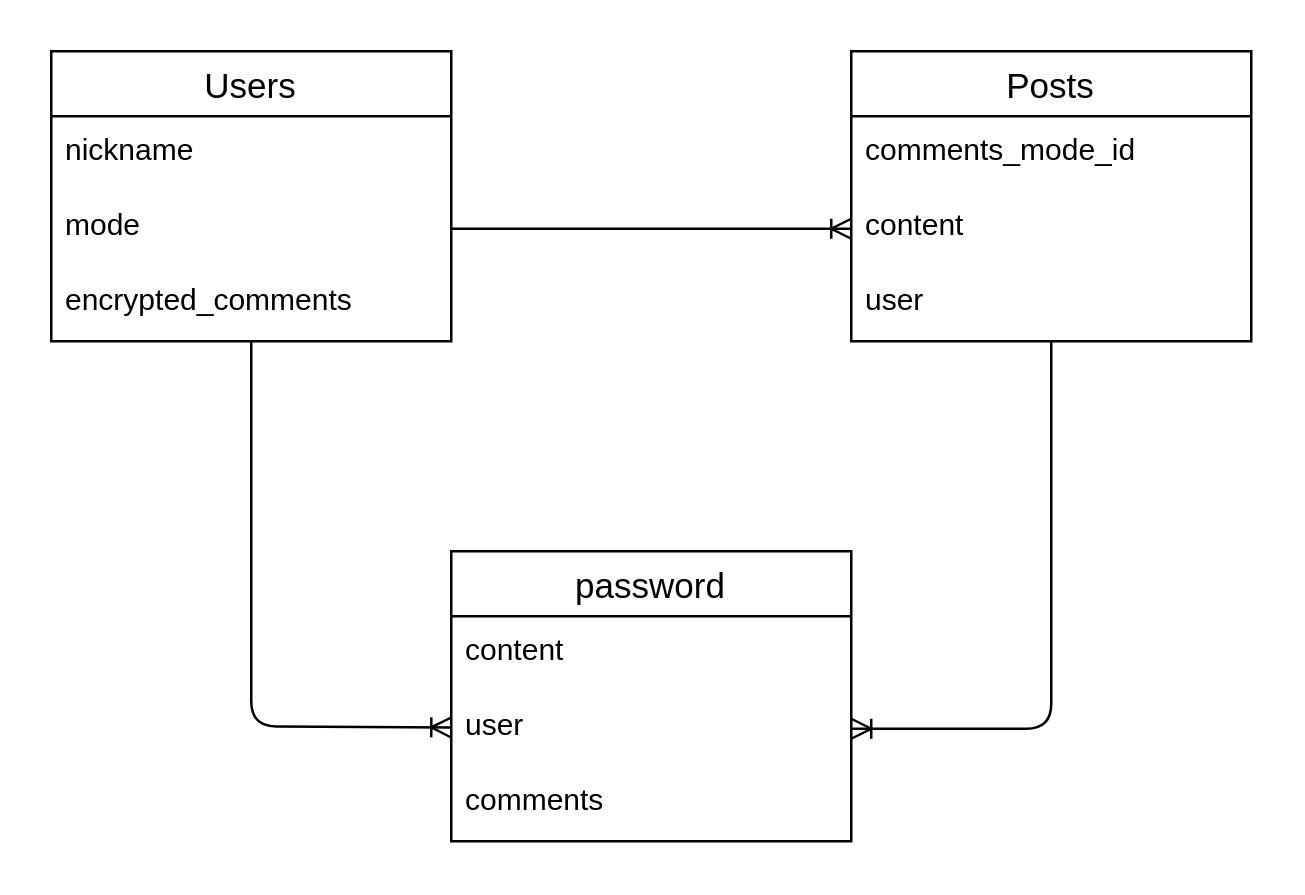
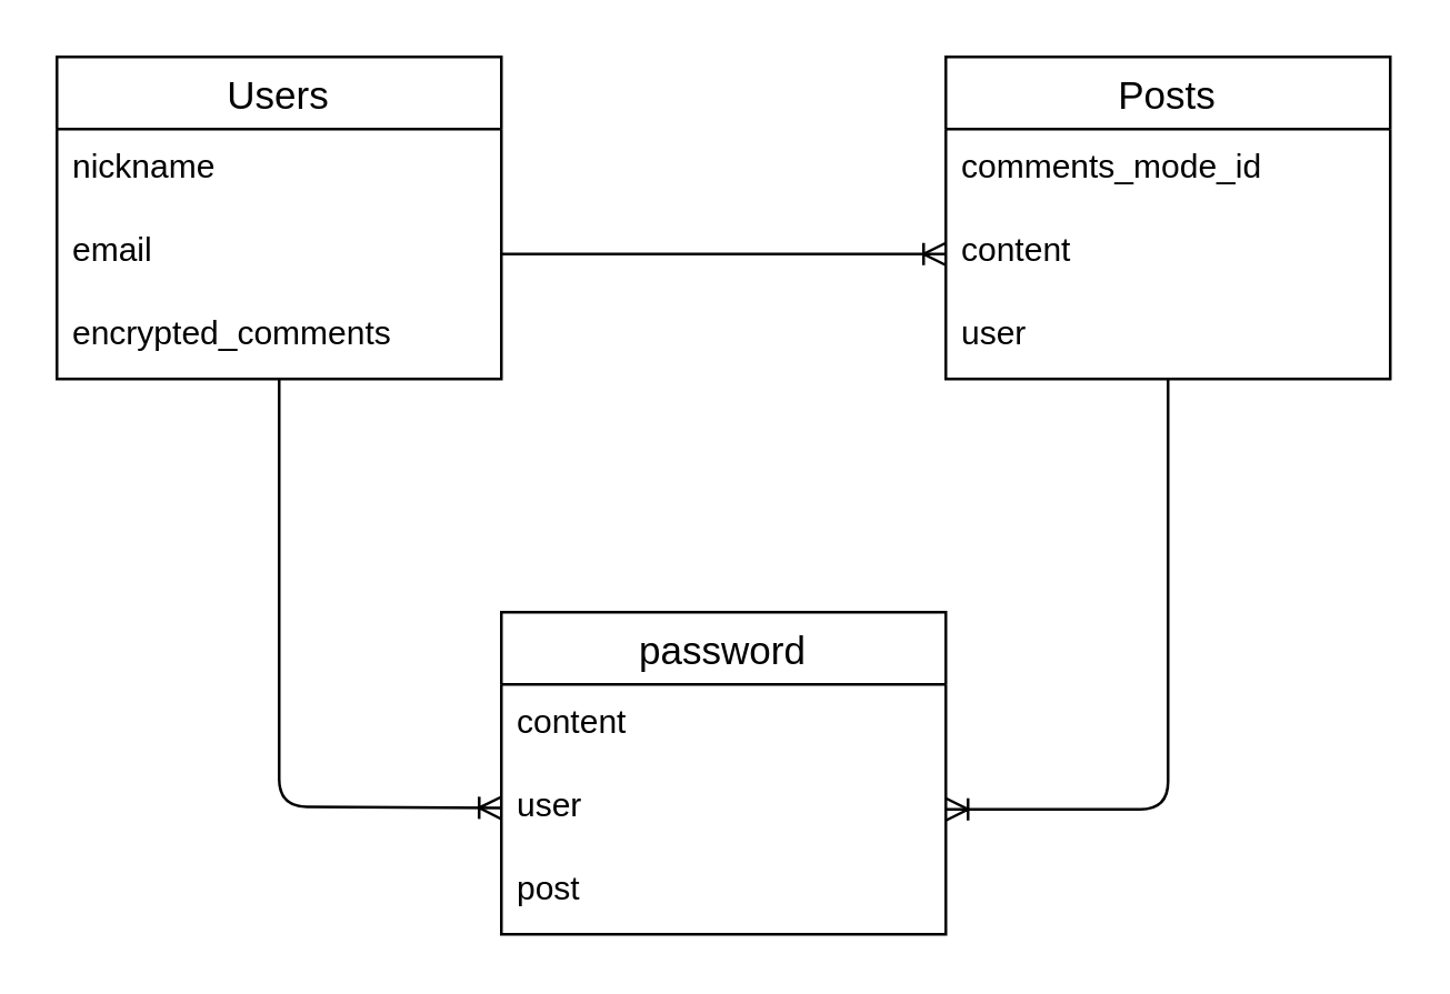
  <mxCell id="0" />
  <mxCell id="1" parent="0" />
  <mxCell id="2" value="Users" style="swimlane;fontStyle=0;childLayout=stackLayout;horizontal=1;startSize=26;horizontalStack=0;resizeParent=1;resizeParentMax=0;resizeLast=0;collapsible=1;marginBottom=0;align=center;fontSize=14;" parent="1" vertex="1"><mxGeometry x="20" y="20" width="160" height="116" as="geometry" /></mxCell>
  <mxCell id="3" value="nickname" style="text;strokeColor=none;fillColor=none;spacingLeft=4;spacingRight=4;overflow=hidden;rotatable=0;points=[[0,0.5],[1,0.5]];portConstraint=eastwest;fontSize=12;" parent="2" vertex="1"><mxGeometry y="26" width="160" height="30" as="geometry" /></mxCell>
- <mxCell id="4" value="mode" style="text;strokeColor=none;fillColor=none;spacingLeft=4;spacingRight=4;overflow=hidden;rotatable=0;points=[[0,0.5],[1,0.5]];portConstraint=eastwest;fontSize=12;" parent="2" vertex="1"><mxGeometry y="56" width="160" height="30" as="geometry" /></mxCell>
+ <mxCell id="4" value="email" style="text;strokeColor=none;fillColor=none;spacingLeft=4;spacingRight=4;overflow=hidden;rotatable=0;points=[[0,0.5],[1,0.5]];portConstraint=eastwest;fontSize=12;" parent="2" vertex="1"><mxGeometry y="56" width="160" height="30" as="geometry" /></mxCell>
  <mxCell id="5" value="encrypted_comments" style="text;strokeColor=none;fillColor=none;spacingLeft=4;spacingRight=4;overflow=hidden;rotatable=0;points=[[0,0.5],[1,0.5]];portConstraint=eastwest;fontSize=12;" parent="2" vertex="1"><mxGeometry y="86" width="160" height="30" as="geometry" /></mxCell>
  <mxCell id="6" value="Posts" style="swimlane;fontStyle=0;childLayout=stackLayout;horizontal=1;startSize=26;horizontalStack=0;resizeParent=1;resizeParentMax=0;resizeLast=0;collapsible=1;marginBottom=0;align=center;fontSize=14;" parent="1" vertex="1"><mxGeometry x="340" y="20" width="160" height="116" as="geometry" /></mxCell>
  <mxCell id="7" value="comments_mode_id" style="text;strokeColor=none;fillColor=none;spacingLeft=4;spacingRight=4;overflow=hidden;rotatable=0;points=[[0,0.5],[1,0.5]];portConstraint=eastwest;fontSize=12;" parent="6" vertex="1"><mxGeometry y="26" width="160" height="30" as="geometry" /></mxCell>
  <mxCell id="8" value="content" style="text;strokeColor=none;fillColor=none;spacingLeft=4;spacingRight=4;overflow=hidden;rotatable=0;points=[[0,0.5],[1,0.5]];portConstraint=eastwest;fontSize=12;" parent="6" vertex="1"><mxGeometry y="56" width="160" height="30" as="geometry" /></mxCell>
  <mxCell id="9" value="user" style="text;strokeColor=none;fillColor=none;spacingLeft=4;spacingRight=4;overflow=hidden;rotatable=0;points=[[0,0.5],[1,0.5]];portConstraint=eastwest;fontSize=12;" parent="6" vertex="1"><mxGeometry y="86" width="160" height="30" as="geometry" /></mxCell>
  <mxCell id="10" value="password" style="swimlane;fontStyle=0;childLayout=stackLayout;horizontal=1;startSize=26;horizontalStack=0;resizeParent=1;resizeParentMax=0;resizeLast=0;collapsible=1;marginBottom=0;align=center;fontSize=14;" parent="1" vertex="1"><mxGeometry x="180" y="220" width="160" height="116" as="geometry" /></mxCell>
  <mxCell id="11" value="content" style="text;strokeColor=none;fillColor=none;spacingLeft=4;spacingRight=4;overflow=hidden;rotatable=0;points=[[0,0.5],[1,0.5]];portConstraint=eastwest;fontSize=12;" parent="10" vertex="1"><mxGeometry y="26" width="160" height="30" as="geometry" /></mxCell>
  <mxCell id="12" value="user" style="text;strokeColor=none;fillColor=none;spacingLeft=4;spacingRight=4;overflow=hidden;rotatable=0;points=[[0,0.5],[1,0.5]];portConstraint=eastwest;fontSize=12;" parent="10" vertex="1"><mxGeometry y="56" width="160" height="30" as="geometry" /></mxCell>
- <mxCell id="13" value="comments" style="text;strokeColor=none;fillColor=none;spacingLeft=4;spacingRight=4;overflow=hidden;rotatable=0;points=[[0,0.5],[1,0.5]];portConstraint=eastwest;fontSize=12;" parent="10" vertex="1"><mxGeometry y="86" width="160" height="30" as="geometry" /></mxCell>
+ <mxCell id="13" value="post" style="text;strokeColor=none;fillColor=none;spacingLeft=4;spacingRight=4;overflow=hidden;rotatable=0;points=[[0,0.5],[1,0.5]];portConstraint=eastwest;fontSize=12;" parent="10" vertex="1"><mxGeometry y="86" width="160" height="30" as="geometry" /></mxCell>
  <mxCell id="14" value="" style="fontSize=12;html=1;endArrow=ERoneToMany;" parent="1" source="4" target="8" edge="1"><mxGeometry width="100" height="100" relative="1" as="geometry"><mxPoint x="200" y="100" as="sourcePoint" /><mxPoint x="300" y="0" as="targetPoint" /></mxGeometry></mxCell>
  <mxCell id="15" value="" style="fontSize=12;html=1;endArrow=ERoneToMany;" parent="1" source="5" target="12" edge="1"><mxGeometry width="100" height="100" relative="1" as="geometry"><mxPoint x="100" y="140" as="sourcePoint" /><mxPoint x="110" y="190" as="targetPoint" /><Array as="points"><mxPoint x="100" y="290" /></Array></mxGeometry></mxCell>
  <mxCell id="16" value="" style="fontSize=12;html=1;endArrow=ERoneToMany;entryX=1;entryY=0.5;entryDx=0;entryDy=0;" parent="1" source="9" target="12" edge="1"><mxGeometry width="100" height="100" relative="1" as="geometry"><mxPoint x="370" y="260" as="sourcePoint" /><mxPoint x="420" y="290" as="targetPoint" /><Array as="points"><mxPoint x="420" y="291" /></Array></mxGeometry></mxCell>
